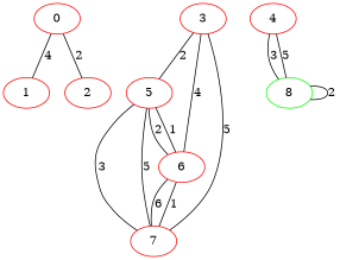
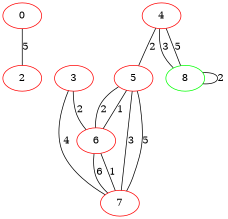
  graph {
    node [color=red weight=1]
    0
-   1
    2
    3
    5
    6
    7
    8 [color=green weight=2]
    4
-   0 -- 1 [label=4]
-   0 -- 2 [label=2]
-   3 -- 5 [label=2]
-   3 -- 6 [label=4]
-   3 -- 7 [label=5]
+   0 -- 2 [label=5]
+   4 -- 5 [label=2]
+   3 -- 6 [label=2]
+   3 -- 7 [label=4]
    5 -- 6 [label=2]
    5 -- 6 [label=1]
    5 -- 7 [label=3]
    5 -- 7 [label=5]
    6 -- 7 [label=1]
    6 -- 7 [label=6]
    8 -- 8 [label=2]
    4 -- 8 [label=3]
    4 -- 8 [label=5]
  }
